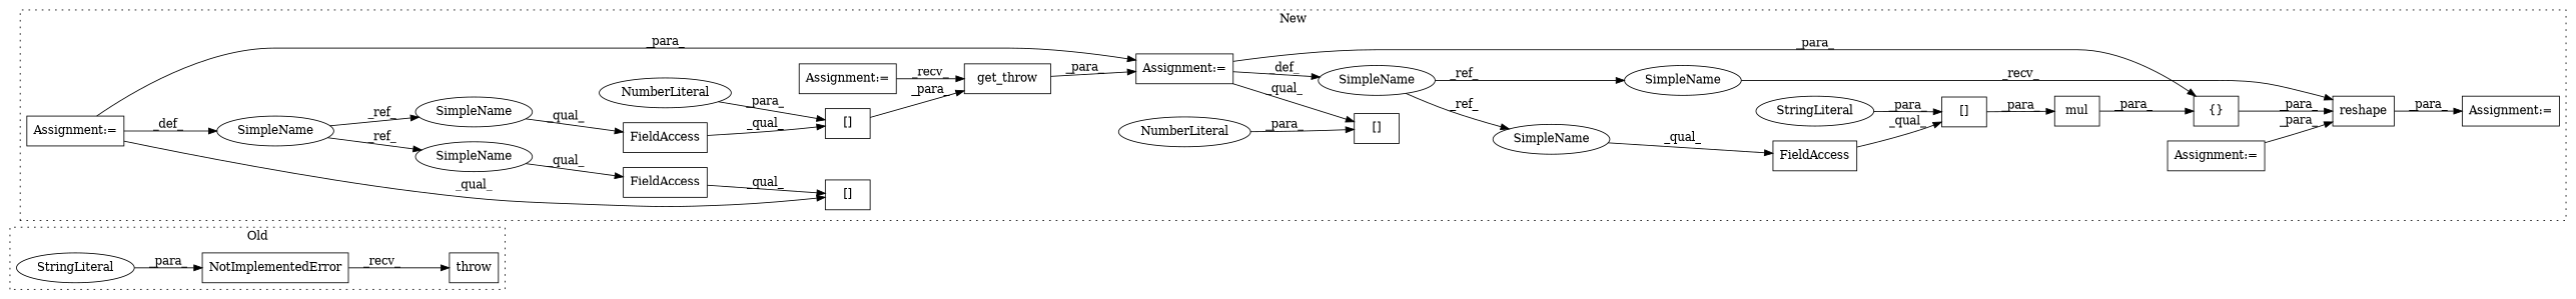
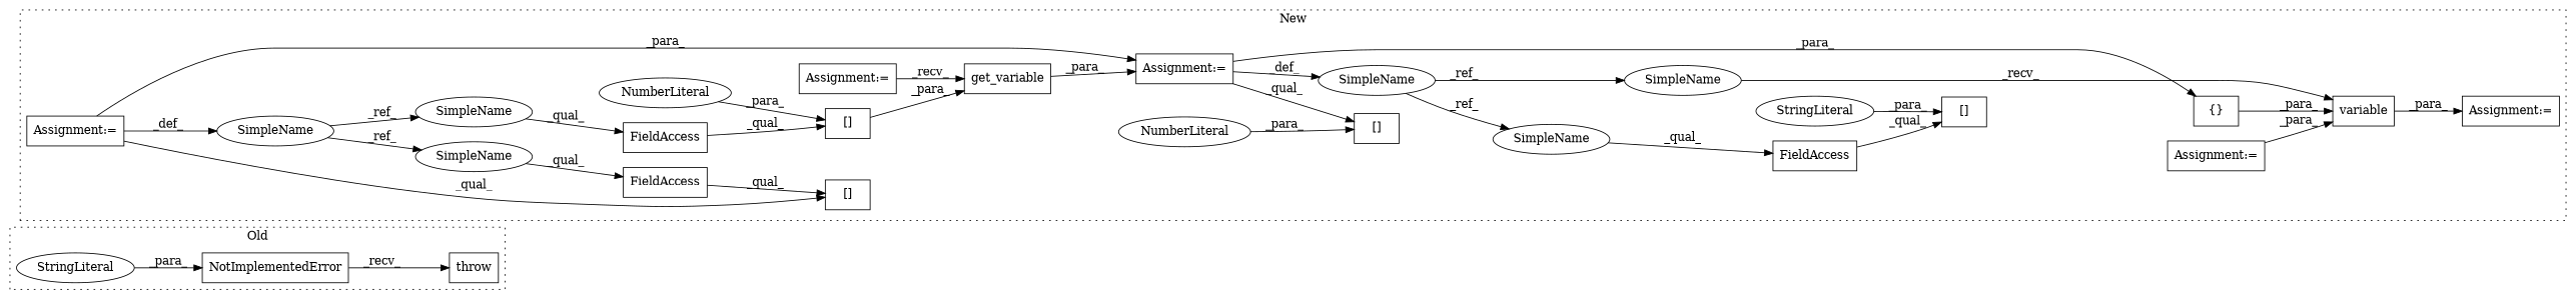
  digraph {
    rankdir=LR
    node [a=42 l=1 s=4788 shape=box]
    n1 [a=53 l=6 label=throw s=4447]
    n2 [a=32 l="20,1" label=NotImplementedError s="4453,4546"]
    n3 [a=45 l=73 label=StringLiteral s=4473 shape=ellipse]
-   n4 [a=32 l="4,1" label=mul s="4784,4814"]
    n5 [a=7 l=2 label="Assignment:=" s=5009]
-   n6 [a=32 l="13,1" label=get_throw s="4672,4701"]
+   n6 [a=32 l="13,1" label=get_variable s="4672,4701"]
    n7 [a=2 l="8,1" label="[]" s="4788,4813"]
    n8 [a=4 l="1,1" label="{}" s="4869,4906"]
    n9 [a=2 l="13,1" label="[]" s="4924,4938"]
-   n10 [a=32 l="8,1" label=reshape s="4852,4972"]
+   n10 [a=32 l="8,1" label=variable s="4852,4972"]
    n11 [a=2 l="14,1" label="[]" s="4685,4700"]
    n12 [a=34 label=NumberLiteral s=4699 shape=ellipse]
    n13 [a=45 l=17 label=StringLiteral s=4796 shape=ellipse]
    n14 [label=SimpleName s=4660 shape=ellipse]
    n15 [a=22 l=7 label=FieldAccess]
    n16 [a=22 l=13 label=FieldAccess s=4685]
    n17 [l=7 label=SimpleName s=4636 shape=ellipse]
    n18 [a=22 l=14 label=FieldAccess s=5069]
    n19 [a=2 l="15,1" label="[]" s="5069,5085"]
    n20 [a=34 label=NumberLiteral s=4937 shape=ellipse]
    n21 [a=7 l=9 label="Assignment:=" s=4582]
    n22 [a=7 l=7 label="Assignment:=" s=4636]
    n23 [a=7 label="Assignment:=" s=4661]
    n24 [a=7 label="Assignment:=" s=4835]
    n25 [label=SimpleName shape=ellipse]
    n26 [label=SimpleName s=4850 shape=ellipse]
    n27 [l=7 label=SimpleName s=5069 shape=ellipse]
    n28 [l=7 label=SimpleName s=4685 shape=ellipse]
    subgraph cluster_1 {
      label=Old
      style=dotted
      n1
      n2
      n3
    }
    subgraph cluster_2 {
      label=New
      style=dotted
-     n4
      n5
      n6
      n7
      n8
      n9
      n10
      n11
      n12
      n13
      n14
      n15
      n16
      n17
      n18
      n19
      n20
      n21
      n22
      n23
      n24
      n25
      n26
      n27
      n28
    }
    n2 -> n1 [label=_recv_]
    n3 -> n2 [label=_para_]
-   n4 -> n8 [label=_para_]
    n6 -> n23 [label=_para_]
-   n7 -> n4 [label=_para_]
    n8 -> n10 [label=_para_]
    n10 -> n5 [label=_para_]
    n11 -> n6 [label=_para_]
    n12 -> n11 [label=_para_]
    n13 -> n7 [label=_para_]
    n14 -> n25 [label=_ref_]
    n14 -> n26 [label=_ref_]
    n15 -> n7 [label=_qual_]
    n16 -> n11 [label=_qual_]
    n17 -> n27 [label=_ref_]
    n17 -> n28 [label=_ref_]
    n18 -> n19 [label=_qual_]
    n20 -> n9 [label=_para_]
    n21 -> n6 [label=_recv_]
    n22 -> n17 [label=_def_]
    n22 -> n19 [label=_qual_]
    n22 -> n23 [label=_para_]
    n23 -> n8 [label=_para_]
    n23 -> n9 [label=_qual_]
    n23 -> n14 [label=_def_]
    n24 -> n10 [label=_para_]
    n25 -> n15 [label=_qual_]
    n26 -> n10 [label=_recv_]
    n27 -> n18 [label=_qual_]
    n28 -> n16 [label=_qual_]
  }
